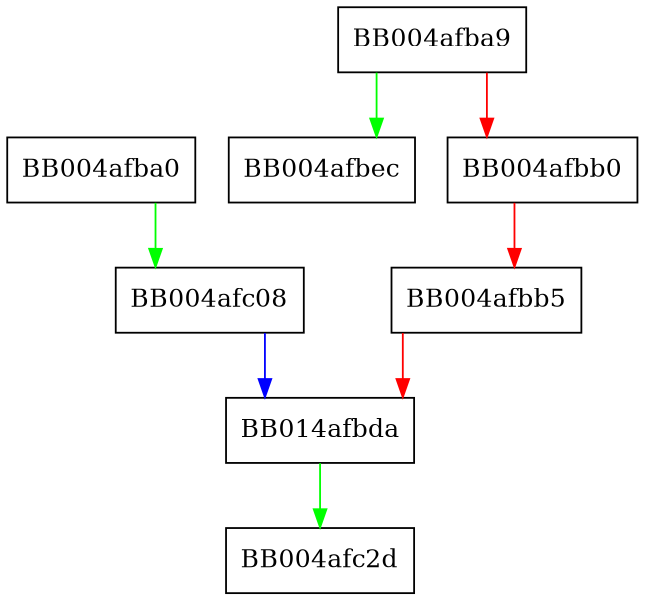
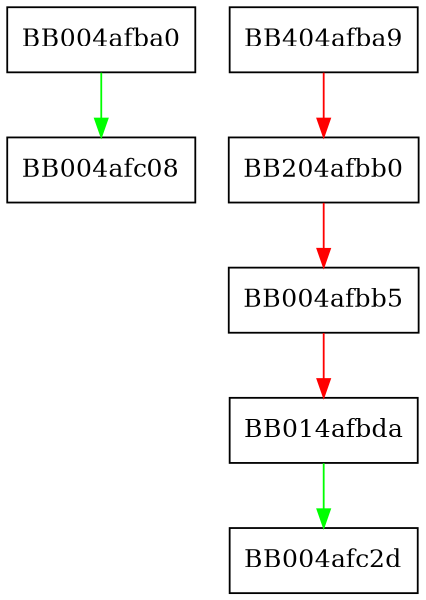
  digraph {
    splines=ortho
    node [shape=box]
    edge [color=green]
    BB004afba0
    BB004afc08
    n3 [label=BB014afbda]
-   BB004afba9
-   BB004afbec
-   BB004afbb0
+   BB004afba9 [label=BB404afba9]
+   BB004afbb0 [label=BB204afbb0]
    BB004afc2d
    BB004afbb5
    BB004afba0 -> BB004afc08
-   BB004afc08 -> n3 [color=blue]
    n3 -> BB004afc2d
-   BB004afba9 -> BB004afbec
    BB004afba9 -> BB004afbb0 [color=red]
    BB004afbb0 -> BB004afbb5 [color=red]
    BB004afbb5 -> n3 [color=red]
  }
